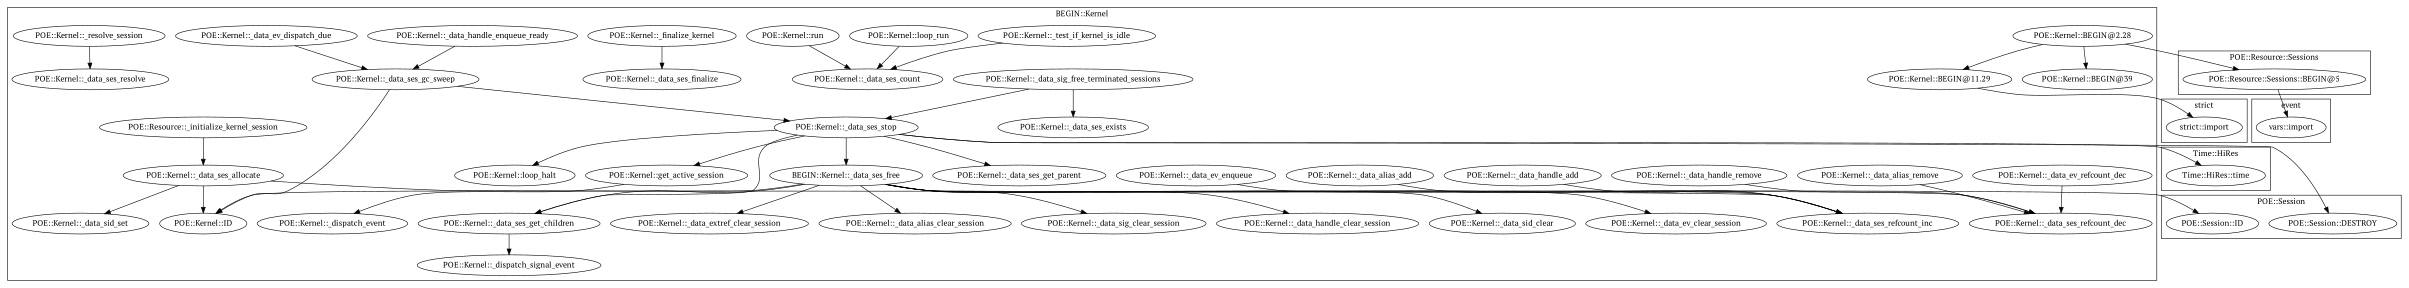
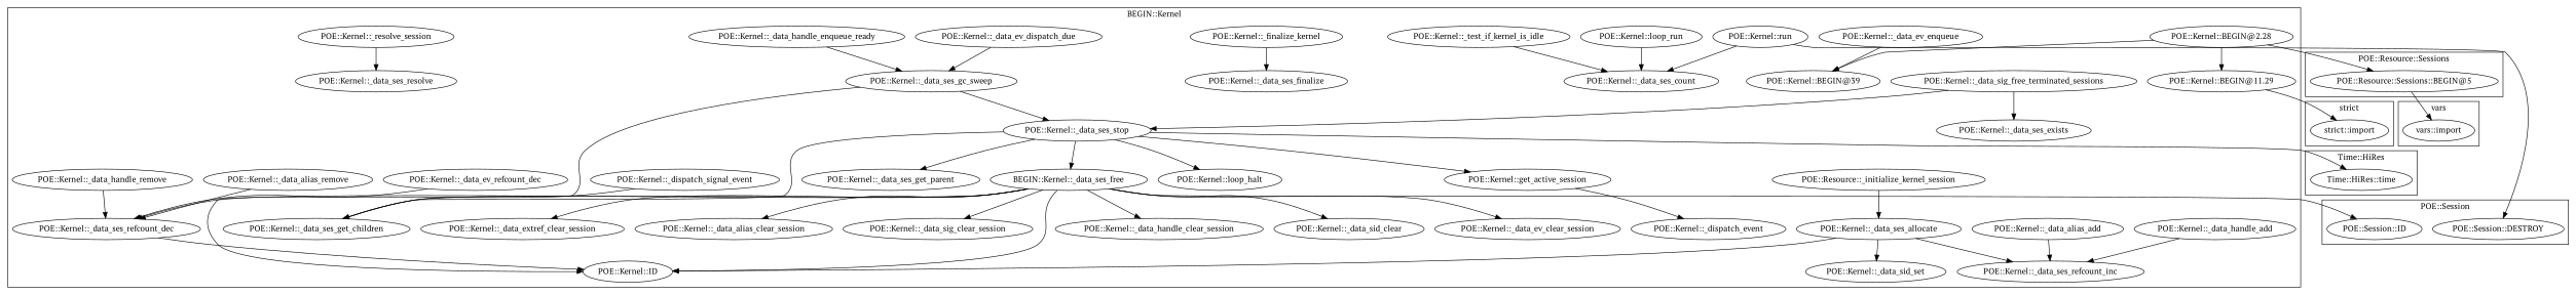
  digraph {
    fontname="PT Serif"
    node [fontname="PT Serif"]
    edge [fontname="PT Serif"]
    "vars::import"
    "POE::Resource::Sessions::BEGIN@5"
    "POE::Kernel::_data_ses_exists"
    "POE::Kernel::_data_alias_clear_session"
    "POE::Kernel::_data_ses_get_parent"
    "POE::Kernel::_data_ev_clear_session"
    "POE::Kernel::BEGIN@2.28"
    "POE::Kernel::run"
    "POE::Kernel::_data_handle_remove"
    "POE::Kernel::_data_sid_set"
    "POE::Kernel::_data_ses_finalize"
    "POE::Kernel::_data_sig_free_terminated_sessions"
    "POE::Kernel::_data_extref_clear_session"
    "POE::Kernel::BEGIN@11.29"
    "POE::Kernel::_data_ev_refcount_dec"
    "POE::Kernel::_data_ses_count"
    "POE::Kernel::loop_halt"
    "POE::Kernel::_data_ev_enqueue"
    "POE::Kernel::_data_ses_gc_sweep"
    "POE::Kernel::_data_handle_add"
    "POE::Kernel::_test_if_kernel_is_idle"
    "POE::Kernel::_data_ses_stop"
    "POE::Kernel::ID"
    "POE::Kernel::get_active_session"
    "POE::Kernel::_data_ses_refcount_inc"
    "POE::Kernel::_data_ses_refcount_dec"
    "POE::Kernel::_data_handle_enqueue_ready"
    "POE::Kernel::_data_alias_add"
    "POE::Kernel::_data_sig_clear_session"
    "POE::Kernel::_finalize_kernel"
    "POE::Kernel::_data_alias_remove"
    "POE::Kernel::_data_ses_get_children"
    "POE::Kernel::_dispatch_event"
    "POE::Kernel::loop_run"
    "POE::Kernel::_data_handle_clear_session"
    n36 [label="BEGIN::Kernel::_data_ses_free"]
    "POE::Kernel::_data_ses_allocate"
    "POE::Kernel::_data_ses_resolve"
    "POE::Kernel::_resolve_session"
    "POE::Kernel::_data_ev_dispatch_due"
    n41 [label="POE::Resource::_initialize_kernel_session"]
    "POE::Kernel::_dispatch_signal_event"
    "POE::Kernel::_data_sid_clear"
    "POE::Kernel::BEGIN@39"
    "Time::HiRes::time"
    "strict::import"
    "POE::Session::DESTROY"
    "POE::Session::ID"
    subgraph cluster_1 {
-     label=event
+     label=vars
      "vars::import"
    }
    subgraph cluster_2 {
      label="POE::Resource::Sessions"
      "POE::Resource::Sessions::BEGIN@5"
    }
    subgraph cluster_3 {
      label="BEGIN::Kernel"
      "POE::Kernel::_data_ses_exists"
      "POE::Kernel::_data_alias_clear_session"
      "POE::Kernel::_data_ses_get_parent"
      "POE::Kernel::_data_ev_clear_session"
      "POE::Kernel::BEGIN@2.28"
      "POE::Kernel::run"
      "POE::Kernel::_data_handle_remove"
      "POE::Kernel::_data_sid_set"
      "POE::Kernel::_data_ses_finalize"
      "POE::Kernel::_data_sig_free_terminated_sessions"
      "POE::Kernel::_data_extref_clear_session"
      "POE::Kernel::BEGIN@11.29"
      "POE::Kernel::_data_ev_refcount_dec"
      "POE::Kernel::_data_ses_count"
      "POE::Kernel::loop_halt"
      "POE::Kernel::_data_ev_enqueue"
      "POE::Kernel::_data_ses_gc_sweep"
      "POE::Kernel::_data_handle_add"
      "POE::Kernel::_test_if_kernel_is_idle"
      "POE::Kernel::_data_ses_stop"
      "POE::Kernel::ID"
      "POE::Kernel::get_active_session"
      "POE::Kernel::_data_ses_refcount_inc"
      "POE::Kernel::_data_ses_refcount_dec"
      "POE::Kernel::_data_handle_enqueue_ready"
      "POE::Kernel::_data_alias_add"
      "POE::Kernel::_data_sig_clear_session"
      "POE::Kernel::_finalize_kernel"
      "POE::Kernel::_data_alias_remove"
      "POE::Kernel::_data_ses_get_children"
      "POE::Kernel::_dispatch_event"
      "POE::Kernel::loop_run"
      "POE::Kernel::_data_handle_clear_session"
      n36
      "POE::Kernel::_data_ses_allocate"
      "POE::Kernel::_data_ses_resolve"
      "POE::Kernel::_resolve_session"
      "POE::Kernel::_data_ev_dispatch_due"
      n41
      "POE::Kernel::_dispatch_signal_event"
      "POE::Kernel::_data_sid_clear"
      "POE::Kernel::BEGIN@39"
    }
    subgraph cluster_4 {
      label="Time::HiRes"
      "Time::HiRes::time"
    }
    subgraph cluster_5 {
      label="strict"
      "strict::import"
    }
    subgraph cluster_6 {
      label="POE::Session"
      "POE::Session::DESTROY"
      "POE::Session::ID"
    }
    "POE::Resource::Sessions::BEGIN@5" -> "vars::import"
    "POE::Kernel::BEGIN@2.28" -> "POE::Resource::Sessions::BEGIN@5"
    "POE::Kernel::BEGIN@2.28" -> "POE::Kernel::BEGIN@11.29"
    "POE::Kernel::BEGIN@2.28" -> "POE::Kernel::BEGIN@39"
    "POE::Kernel::run" -> "POE::Kernel::_data_ses_count"
    "POE::Kernel::_data_handle_remove" -> "POE::Kernel::_data_ses_refcount_dec"
    "POE::Kernel::_data_sig_free_terminated_sessions" -> "POE::Kernel::_data_ses_exists"
    "POE::Kernel::_data_sig_free_terminated_sessions" -> "POE::Kernel::_data_ses_stop"
    "POE::Kernel::BEGIN@11.29" -> "strict::import"
    "POE::Kernel::_data_ev_refcount_dec" -> "POE::Kernel::_data_ses_refcount_dec"
-   "POE::Kernel::_data_ev_enqueue" -> "POE::Kernel::_data_ses_refcount_inc"
+   "POE::Kernel::_data_ev_enqueue" -> "POE::Kernel::BEGIN@39"
    "POE::Kernel::_data_ses_gc_sweep" -> "POE::Kernel::_data_ses_stop"
    "POE::Kernel::_data_ses_gc_sweep" -> "POE::Kernel::ID"
    "POE::Kernel::_data_handle_add" -> "POE::Kernel::_data_ses_refcount_inc"
    "POE::Kernel::_test_if_kernel_is_idle" -> "POE::Kernel::_data_ses_count"
    "POE::Kernel::_data_ses_stop" -> "POE::Kernel::_data_ses_get_parent"
    "POE::Kernel::_data_ses_stop" -> "POE::Kernel::loop_halt"
    "POE::Kernel::_data_ses_stop" -> "POE::Kernel::get_active_session"
    "POE::Kernel::_data_ses_stop" -> "POE::Kernel::_data_ses_get_children"
    "POE::Kernel::_data_ses_stop" -> n36
    "POE::Kernel::_data_ses_stop" -> "Time::HiRes::time"
-   "POE::Kernel::_data_ses_stop" -> "POE::Session::DESTROY"
+   "POE::Kernel::run" -> "POE::Session::DESTROY"
    "POE::Kernel::get_active_session" -> "POE::Kernel::_dispatch_event"
+   "POE::Kernel::_data_ses_refcount_dec" -> "POE::Kernel::ID"
    "POE::Kernel::_data_handle_enqueue_ready" -> "POE::Kernel::_data_ses_gc_sweep"
    "POE::Kernel::_data_alias_add" -> "POE::Kernel::_data_ses_refcount_inc"
    "POE::Kernel::_finalize_kernel" -> "POE::Kernel::_data_ses_finalize"
    "POE::Kernel::_data_alias_remove" -> "POE::Kernel::_data_ses_refcount_dec"
    "POE::Kernel::loop_run" -> "POE::Kernel::_data_ses_count"
    n36 -> "POE::Kernel::_data_alias_clear_session"
    n36 -> "POE::Kernel::_data_ev_clear_session"
    n36 -> "POE::Kernel::_data_extref_clear_session"
    n36 -> "POE::Kernel::ID"
    n36 -> "POE::Kernel::_data_ses_refcount_dec"
    n36 -> "POE::Kernel::_data_sig_clear_session"
    n36 -> "POE::Kernel::_data_ses_get_children"
    n36 -> "POE::Kernel::_data_handle_clear_session"
    n36 -> "POE::Kernel::_data_sid_clear"
    n36 -> "POE::Session::ID"
    "POE::Kernel::_data_ses_allocate" -> "POE::Kernel::_data_sid_set"
    "POE::Kernel::_data_ses_allocate" -> "POE::Kernel::ID"
    "POE::Kernel::_data_ses_allocate" -> "POE::Kernel::_data_ses_refcount_inc"
    "POE::Kernel::_resolve_session" -> "POE::Kernel::_data_ses_resolve"
    "POE::Kernel::_data_ev_dispatch_due" -> "POE::Kernel::_data_ses_gc_sweep"
    n41 -> "POE::Kernel::_data_ses_allocate"
-   "POE::Kernel::_data_ses_get_children" -> "POE::Kernel::_dispatch_signal_event"
+   "POE::Kernel::_dispatch_signal_event" -> "POE::Kernel::_data_ses_get_children"
  }
